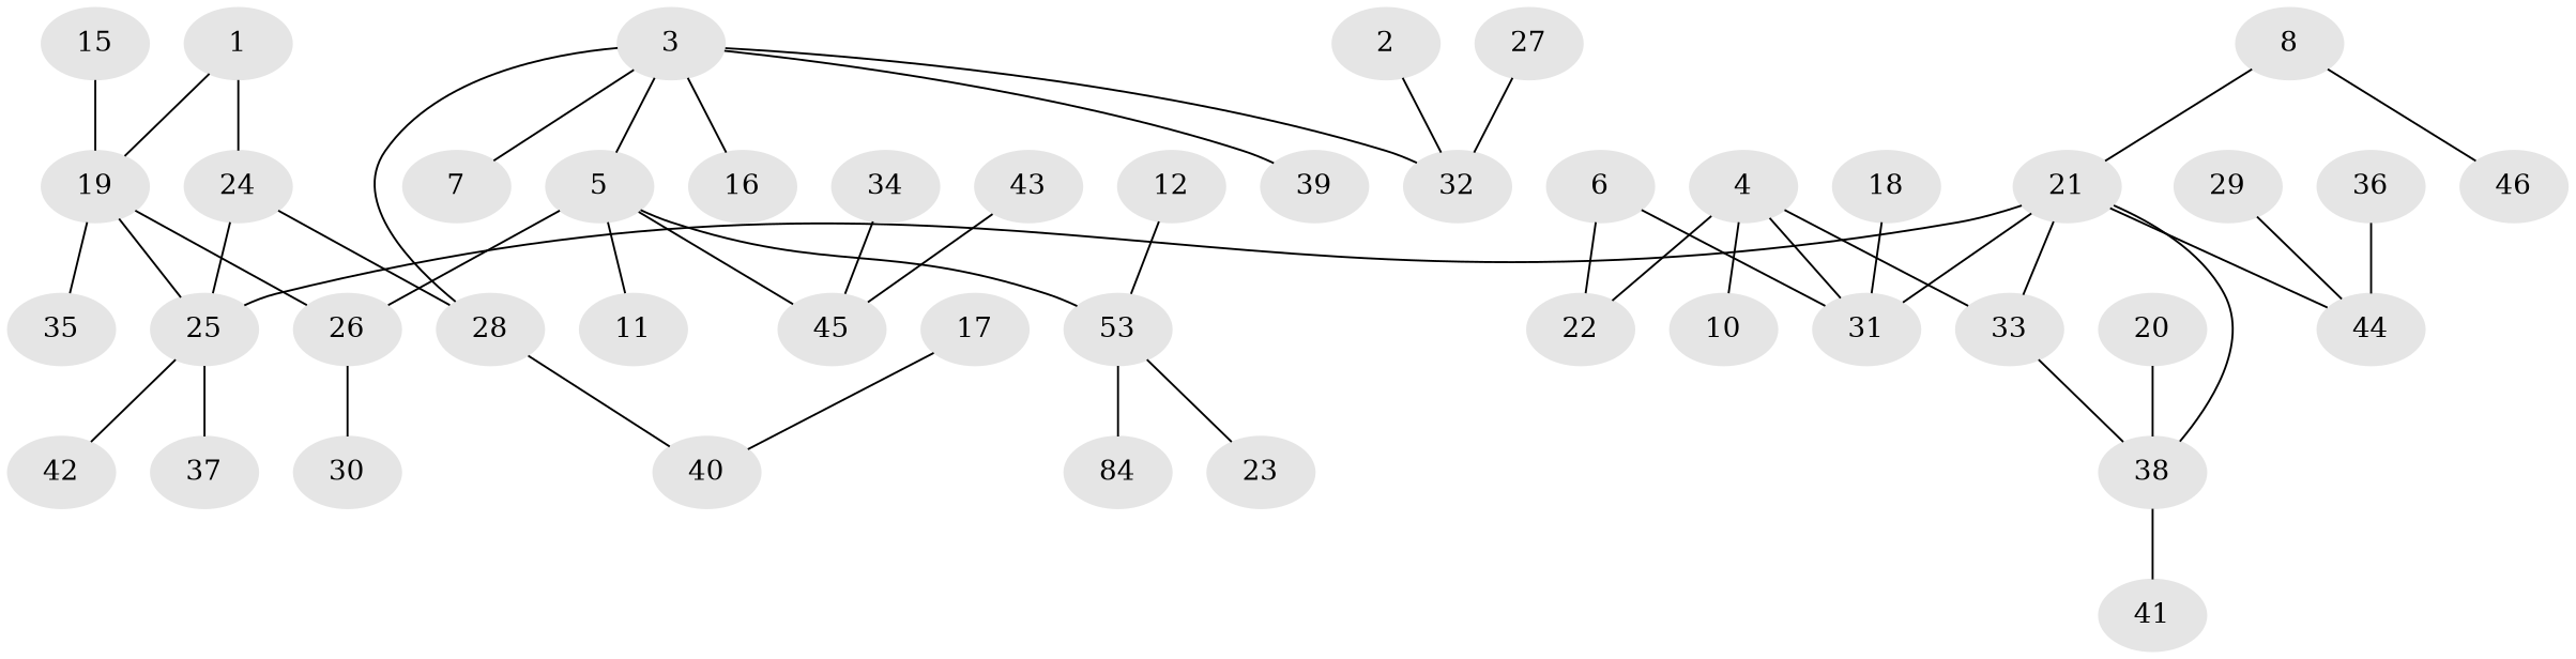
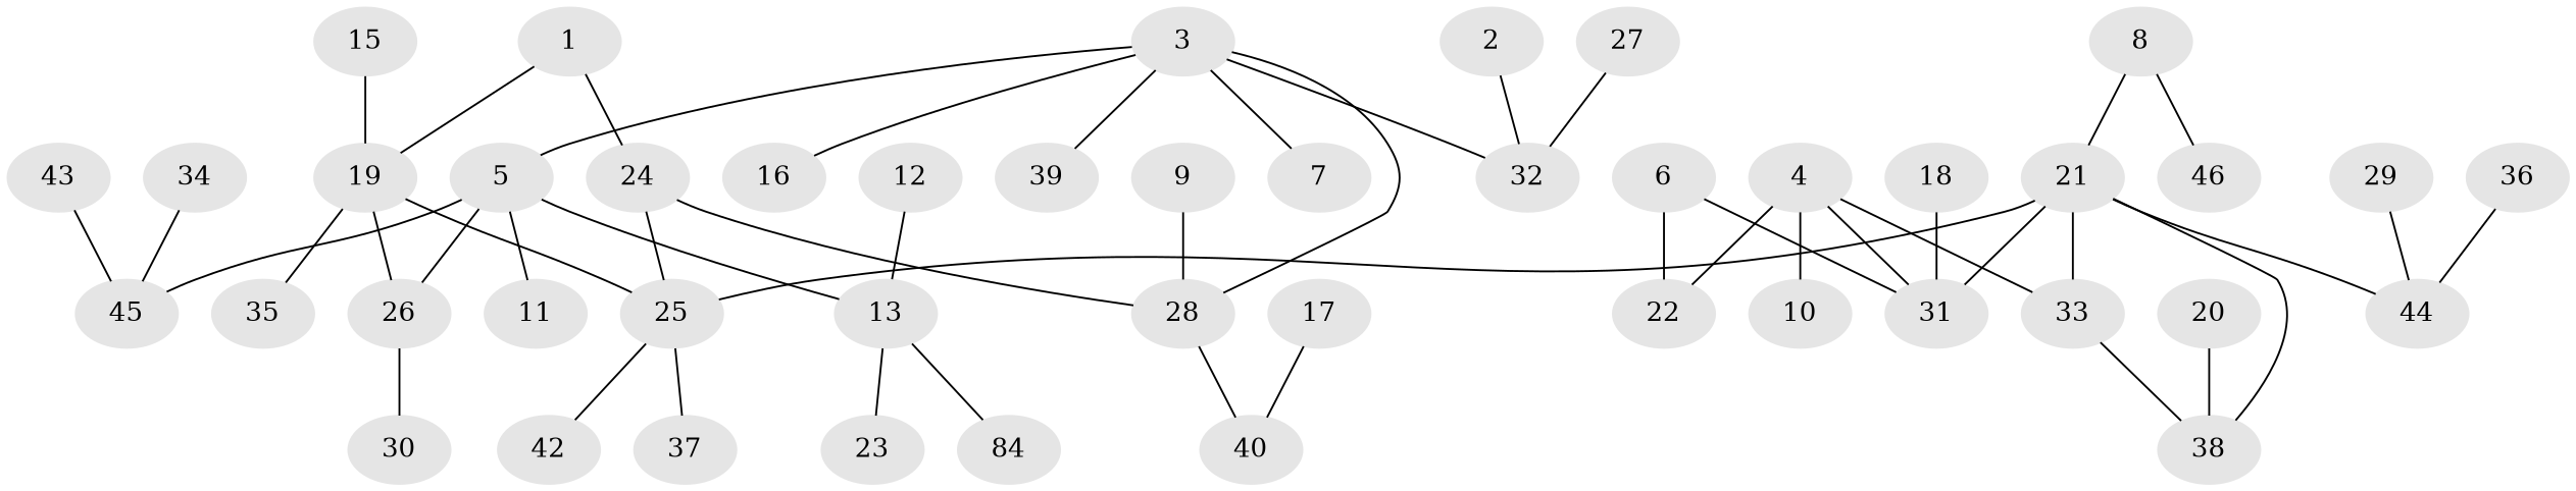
  graph {
    node [color=gray90 style=filled]
    edge [weight=1.0]
    1
    19
    24
    26
    25
    35
    28
    2
    32
    3
    5
    7
    16
    39
    45
    11
-   13 [label=53]
+   13
    40
    4
    10
    22
    31
    33
    38
    n25 [label=84]
    23
    30
    6
    8
    21
    46
    44
+   9
    12
    15
    17
    18
    37
    42
    20
-   41
    27
    29
    34
    36
    43
    1 -- 19
    1 -- 24
    19 -- 26
    19 -- 25
    19 -- 35
    24 -- 25
    24 -- 28
    26 -- 30
    25 -- 37
    25 -- 42
    28 -- 40
    2 -- 32
    3 -- 28
    3 -- 32
    3 -- 5
    3 -- 7
    3 -- 16
    3 -- 39
    5 -- 26
    5 -- 45
    5 -- 11
    5 -- 13
    13 -- n25
    13 -- 23
    4 -- 10
    4 -- 22
    4 -- 31
    4 -- 33
    33 -- 38
-   38 -- 41
    6 -- 22
    6 -- 31
    8 -- 21
    8 -- 46
    21 -- 25
    21 -- 31
    21 -- 33
    21 -- 38
    21 -- 44
+   9 -- 28
    12 -- 13
    15 -- 19
    17 -- 40
    18 -- 31
    20 -- 38
    27 -- 32
    29 -- 44
    34 -- 45
    36 -- 44
    43 -- 45
  }
